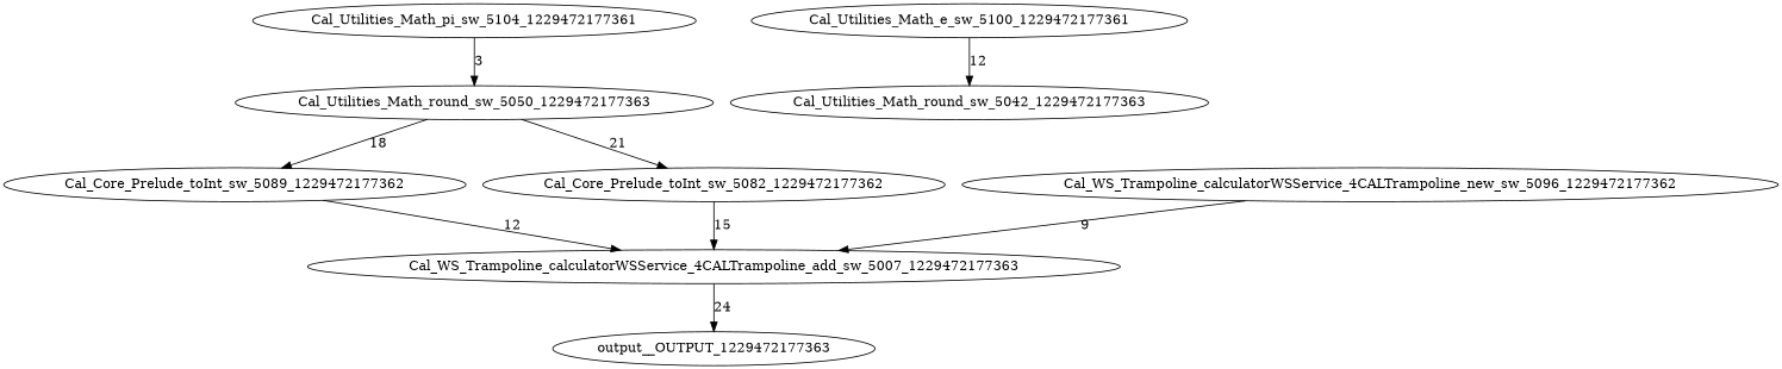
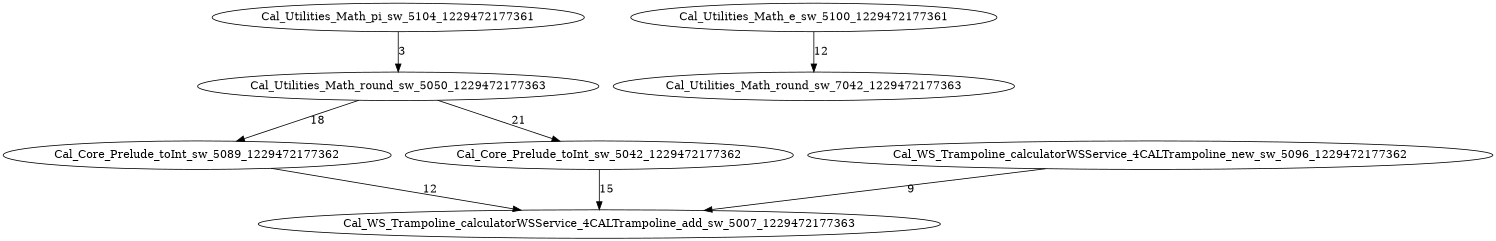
  digraph {
    n1 [label=Cal_Utilities_Math_pi_sw_5104_1229472177361]
    n2 [label=Cal_Utilities_Math_round_sw_5050_1229472177363]
    n3 [label=Cal_Core_Prelude_toInt_sw_5089_1229472177362]
-   n4 [label=Cal_Core_Prelude_toInt_sw_5082_1229472177362]
+   n4 [label=Cal_Core_Prelude_toInt_sw_5042_1229472177362]
    n5 [label=Cal_Utilities_Math_e_sw_5100_1229472177361]
-   n6 [label=Cal_Utilities_Math_round_sw_5042_1229472177363]
+   n6 [label=Cal_Utilities_Math_round_sw_7042_1229472177363]
    n7 [label=Cal_WS_Trampoline_calculatorWSService_4CALTrampoline_new_sw_5096_1229472177362]
    n8 [label=Cal_WS_Trampoline_calculatorWSService_4CALTrampoline_add_sw_5007_1229472177363]
-   n9 [label=output__OUTPUT_1229472177363]
    n1 -> n2 [label=3]
    n2 -> n3 [label=18]
    n2 -> n4 [label=21]
    n3 -> n8 [label=12]
    n4 -> n8 [label=15]
    n5 -> n6 [label=12]
    n7 -> n8 [label=9]
-   n8 -> n9 [label=24]
  }
